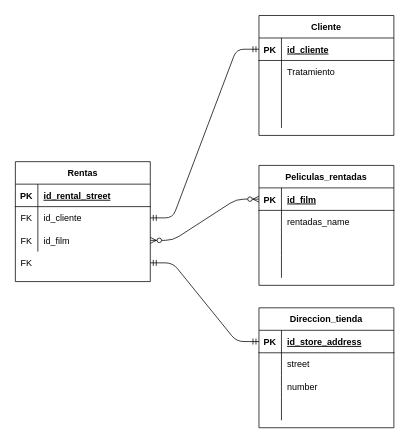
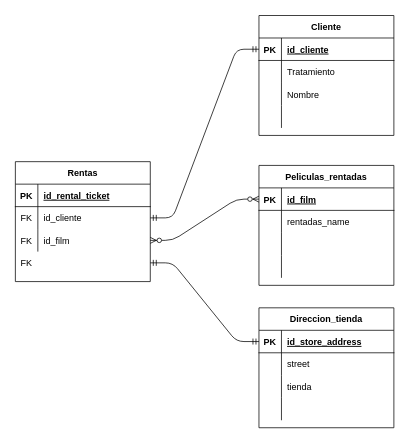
  <mxCell id="0" />
  <mxCell id="1" parent="0" />
  <mxCell id="2" value="Peliculas_rentadas" style="shape=table;startSize=30;container=1;collapsible=1;childLayout=tableLayout;fixedRows=1;rowLines=0;fontStyle=1;align=center;resizeLast=1;" vertex="1" parent="1"><mxGeometry x="345" y="220" width="180" height="160" as="geometry" /></mxCell>
  <mxCell id="3" value="" style="shape=partialRectangle;collapsible=0;dropTarget=0;pointerEvents=0;fillColor=none;top=0;left=0;bottom=1;right=0;points=[[0,0.5],[1,0.5]];portConstraint=eastwest;" vertex="1" parent="2"><mxGeometry y="30" width="180" height="30" as="geometry" /></mxCell>
  <mxCell id="4" value="PK" style="shape=partialRectangle;connectable=0;fillColor=none;top=0;left=0;bottom=0;right=0;fontStyle=1;overflow=hidden;" vertex="1" parent="3"><mxGeometry width="30" height="30" as="geometry" /></mxCell>
  <mxCell id="5" value="id_film" style="shape=partialRectangle;connectable=0;fillColor=none;top=0;left=0;bottom=0;right=0;align=left;spacingLeft=6;fontStyle=5;overflow=hidden;" vertex="1" parent="3"><mxGeometry x="30" width="150" height="30" as="geometry" /></mxCell>
  <mxCell id="6" value="" style="shape=partialRectangle;collapsible=0;dropTarget=0;pointerEvents=0;fillColor=none;top=0;left=0;bottom=0;right=0;points=[[0,0.5],[1,0.5]];portConstraint=eastwest;" vertex="1" parent="2"><mxGeometry y="60" width="180" height="30" as="geometry" /></mxCell>
  <mxCell id="7" value="" style="shape=partialRectangle;connectable=0;fillColor=none;top=0;left=0;bottom=0;right=0;editable=1;overflow=hidden;" vertex="1" parent="6"><mxGeometry width="30" height="30" as="geometry" /></mxCell>
  <mxCell id="8" value="rentadas_name" style="shape=partialRectangle;connectable=0;fillColor=none;top=0;left=0;bottom=0;right=0;align=left;spacingLeft=6;overflow=hidden;" vertex="1" parent="6"><mxGeometry x="30" width="150" height="30" as="geometry" /></mxCell>
  <mxCell id="9" value="" style="shape=partialRectangle;collapsible=0;dropTarget=0;pointerEvents=0;fillColor=none;top=0;left=0;bottom=0;right=0;points=[[0,0.5],[1,0.5]];portConstraint=eastwest;" vertex="1" parent="2"><mxGeometry y="90" width="180" height="30" as="geometry" /></mxCell>
  <mxCell id="10" value="" style="shape=partialRectangle;connectable=0;fillColor=none;top=0;left=0;bottom=0;right=0;editable=1;overflow=hidden;" vertex="1" parent="9"><mxGeometry width="30" height="30" as="geometry" /></mxCell>
  <mxCell id="11" value="" style="shape=partialRectangle;connectable=0;fillColor=none;top=0;left=0;bottom=0;right=0;align=left;spacingLeft=6;overflow=hidden;" vertex="1" parent="9"><mxGeometry x="30" width="150" height="30" as="geometry" /></mxCell>
  <mxCell id="12" value="" style="shape=partialRectangle;collapsible=0;dropTarget=0;pointerEvents=0;fillColor=none;top=0;left=0;bottom=0;right=0;points=[[0,0.5],[1,0.5]];portConstraint=eastwest;" vertex="1" parent="2"><mxGeometry y="120" width="180" height="30" as="geometry" /></mxCell>
  <mxCell id="13" value="" style="shape=partialRectangle;connectable=0;fillColor=none;top=0;left=0;bottom=0;right=0;editable=1;overflow=hidden;" vertex="1" parent="12"><mxGeometry width="30" height="30" as="geometry" /></mxCell>
  <mxCell id="14" value="" style="shape=partialRectangle;connectable=0;fillColor=none;top=0;left=0;bottom=0;right=0;align=left;spacingLeft=6;overflow=hidden;" vertex="1" parent="12"><mxGeometry x="30" width="150" height="30" as="geometry" /></mxCell>
  <mxCell id="15" value="Direccion_tienda" style="shape=table;startSize=30;container=1;collapsible=1;childLayout=tableLayout;fixedRows=1;rowLines=0;fontStyle=1;align=center;resizeLast=1;" vertex="1" parent="1"><mxGeometry x="345" y="410" width="180" height="160" as="geometry" /></mxCell>
  <mxCell id="16" value="" style="shape=partialRectangle;collapsible=0;dropTarget=0;pointerEvents=0;fillColor=none;top=0;left=0;bottom=1;right=0;points=[[0,0.5],[1,0.5]];portConstraint=eastwest;" vertex="1" parent="15"><mxGeometry y="30" width="180" height="30" as="geometry" /></mxCell>
  <mxCell id="17" value="PK" style="shape=partialRectangle;connectable=0;fillColor=none;top=0;left=0;bottom=0;right=0;fontStyle=1;overflow=hidden;" vertex="1" parent="16"><mxGeometry width="30" height="30" as="geometry" /></mxCell>
  <mxCell id="18" value="id_store_address" style="shape=partialRectangle;connectable=0;fillColor=none;top=0;left=0;bottom=0;right=0;align=left;spacingLeft=6;fontStyle=5;overflow=hidden;" vertex="1" parent="16"><mxGeometry x="30" width="150" height="30" as="geometry" /></mxCell>
  <mxCell id="19" value="" style="shape=partialRectangle;collapsible=0;dropTarget=0;pointerEvents=0;fillColor=none;top=0;left=0;bottom=0;right=0;points=[[0,0.5],[1,0.5]];portConstraint=eastwest;" vertex="1" parent="15"><mxGeometry y="60" width="180" height="30" as="geometry" /></mxCell>
  <mxCell id="20" value="" style="shape=partialRectangle;connectable=0;fillColor=none;top=0;left=0;bottom=0;right=0;editable=1;overflow=hidden;" vertex="1" parent="19"><mxGeometry width="30" height="30" as="geometry" /></mxCell>
  <mxCell id="21" value="street" style="shape=partialRectangle;connectable=0;fillColor=none;top=0;left=0;bottom=0;right=0;align=left;spacingLeft=6;overflow=hidden;" vertex="1" parent="19"><mxGeometry x="30" width="150" height="30" as="geometry" /></mxCell>
  <mxCell id="22" value="" style="shape=partialRectangle;collapsible=0;dropTarget=0;pointerEvents=0;fillColor=none;top=0;left=0;bottom=0;right=0;points=[[0,0.5],[1,0.5]];portConstraint=eastwest;" vertex="1" parent="15"><mxGeometry y="90" width="180" height="30" as="geometry" /></mxCell>
  <mxCell id="23" value="" style="shape=partialRectangle;connectable=0;fillColor=none;top=0;left=0;bottom=0;right=0;editable=1;overflow=hidden;" vertex="1" parent="22"><mxGeometry width="30" height="30" as="geometry" /></mxCell>
- <mxCell id="24" value="number" style="shape=partialRectangle;connectable=0;fillColor=none;top=0;left=0;bottom=0;right=0;align=left;spacingLeft=6;overflow=hidden;" vertex="1" parent="22"><mxGeometry x="30" width="150" height="30" as="geometry" /></mxCell>
+ <mxCell id="24" value="tienda" style="shape=partialRectangle;connectable=0;fillColor=none;top=0;left=0;bottom=0;right=0;align=left;spacingLeft=6;overflow=hidden;" vertex="1" parent="22"><mxGeometry x="30" width="150" height="30" as="geometry" /></mxCell>
  <mxCell id="25" value="" style="shape=partialRectangle;collapsible=0;dropTarget=0;pointerEvents=0;fillColor=none;top=0;left=0;bottom=0;right=0;points=[[0,0.5],[1,0.5]];portConstraint=eastwest;" vertex="1" parent="15"><mxGeometry y="120" width="180" height="30" as="geometry" /></mxCell>
  <mxCell id="26" value="" style="shape=partialRectangle;connectable=0;fillColor=none;top=0;left=0;bottom=0;right=0;editable=1;overflow=hidden;" vertex="1" parent="25"><mxGeometry width="30" height="30" as="geometry" /></mxCell>
  <mxCell id="27" value="" style="shape=partialRectangle;connectable=0;fillColor=none;top=0;left=0;bottom=0;right=0;align=left;spacingLeft=6;overflow=hidden;" vertex="1" parent="25"><mxGeometry x="30" width="150" height="30" as="geometry" /></mxCell>
  <mxCell id="28" value="Cliente" style="shape=table;startSize=30;container=1;collapsible=1;childLayout=tableLayout;fixedRows=1;rowLines=0;fontStyle=1;align=center;resizeLast=1;" vertex="1" parent="1"><mxGeometry x="345" y="20" width="180" height="160" as="geometry" /></mxCell>
  <mxCell id="29" value="" style="shape=partialRectangle;collapsible=0;dropTarget=0;pointerEvents=0;fillColor=none;top=0;left=0;bottom=1;right=0;points=[[0,0.5],[1,0.5]];portConstraint=eastwest;" vertex="1" parent="28"><mxGeometry y="30" width="180" height="30" as="geometry" /></mxCell>
  <mxCell id="30" value="PK" style="shape=partialRectangle;connectable=0;fillColor=none;top=0;left=0;bottom=0;right=0;fontStyle=1;overflow=hidden;" vertex="1" parent="29"><mxGeometry width="30" height="30" as="geometry" /></mxCell>
  <mxCell id="31" value="id_cliente" style="shape=partialRectangle;connectable=0;fillColor=none;top=0;left=0;bottom=0;right=0;align=left;spacingLeft=6;fontStyle=5;overflow=hidden;" vertex="1" parent="29"><mxGeometry x="30" width="150" height="30" as="geometry" /></mxCell>
  <mxCell id="32" value="" style="shape=partialRectangle;collapsible=0;dropTarget=0;pointerEvents=0;fillColor=none;top=0;left=0;bottom=0;right=0;points=[[0,0.5],[1,0.5]];portConstraint=eastwest;" vertex="1" parent="28"><mxGeometry y="60" width="180" height="30" as="geometry" /></mxCell>
  <mxCell id="33" value="" style="shape=partialRectangle;connectable=0;fillColor=none;top=0;left=0;bottom=0;right=0;editable=1;overflow=hidden;" vertex="1" parent="32"><mxGeometry width="30" height="30" as="geometry" /></mxCell>
  <mxCell id="34" value="Tratamiento" style="shape=partialRectangle;connectable=0;fillColor=none;top=0;left=0;bottom=0;right=0;align=left;spacingLeft=6;overflow=hidden;" vertex="1" parent="32"><mxGeometry x="30" width="150" height="30" as="geometry" /></mxCell>
  <mxCell id="35" value="" style="shape=partialRectangle;collapsible=0;dropTarget=0;pointerEvents=0;fillColor=none;top=0;left=0;bottom=0;right=0;points=[[0,0.5],[1,0.5]];portConstraint=eastwest;" vertex="1" parent="28"><mxGeometry y="90" width="180" height="30" as="geometry" /></mxCell>
  <mxCell id="36" value="" style="shape=partialRectangle;connectable=0;fillColor=none;top=0;left=0;bottom=0;right=0;editable=1;overflow=hidden;" vertex="1" parent="35"><mxGeometry width="30" height="30" as="geometry" /></mxCell>
+ <mxCell id="37" value="Nombre" style="shape=partialRectangle;connectable=0;fillColor=none;top=0;left=0;bottom=0;right=0;align=left;spacingLeft=6;overflow=hidden;" vertex="1" parent="35"><mxGeometry x="30" width="150" height="30" as="geometry" /></mxCell>
  <mxCell id="38" value="" style="shape=partialRectangle;collapsible=0;dropTarget=0;pointerEvents=0;fillColor=none;top=0;left=0;bottom=0;right=0;points=[[0,0.5],[1,0.5]];portConstraint=eastwest;" vertex="1" parent="28"><mxGeometry y="120" width="180" height="30" as="geometry" /></mxCell>
  <mxCell id="39" value="" style="shape=partialRectangle;connectable=0;fillColor=none;top=0;left=0;bottom=0;right=0;editable=1;overflow=hidden;" vertex="1" parent="38"><mxGeometry width="30" height="30" as="geometry" /></mxCell>
  <mxCell id="40" value="" style="shape=partialRectangle;connectable=0;fillColor=none;top=0;left=0;bottom=0;right=0;align=left;spacingLeft=6;overflow=hidden;" vertex="1" parent="38"><mxGeometry x="30" width="150" height="30" as="geometry" /></mxCell>
  <mxCell id="41" value="Rentas" style="shape=table;startSize=30;container=1;collapsible=1;childLayout=tableLayout;fixedRows=1;rowLines=0;fontStyle=1;align=center;resizeLast=1;" vertex="1" parent="1"><mxGeometry x="20" y="215" width="180" height="160" as="geometry" /></mxCell>
  <mxCell id="42" value="" style="shape=partialRectangle;collapsible=0;dropTarget=0;pointerEvents=0;fillColor=none;top=0;left=0;bottom=1;right=0;points=[[0,0.5],[1,0.5]];portConstraint=eastwest;" vertex="1" parent="41"><mxGeometry y="30" width="180" height="30" as="geometry" /></mxCell>
  <mxCell id="43" value="PK" style="shape=partialRectangle;connectable=0;fillColor=none;top=0;left=0;bottom=0;right=0;fontStyle=1;overflow=hidden;" vertex="1" parent="42"><mxGeometry width="30" height="30" as="geometry" /></mxCell>
- <mxCell id="44" value="id_rental_street" style="shape=partialRectangle;connectable=0;fillColor=none;top=0;left=0;bottom=0;right=0;align=left;spacingLeft=6;fontStyle=5;overflow=hidden;" vertex="1" parent="42"><mxGeometry x="30" width="150" height="30" as="geometry" /></mxCell>
+ <mxCell id="44" value="id_rental_ticket" style="shape=partialRectangle;connectable=0;fillColor=none;top=0;left=0;bottom=0;right=0;align=left;spacingLeft=6;fontStyle=5;overflow=hidden;" vertex="1" parent="42"><mxGeometry x="30" width="150" height="30" as="geometry" /></mxCell>
  <mxCell id="45" value="" style="shape=partialRectangle;collapsible=0;dropTarget=0;pointerEvents=0;fillColor=none;top=0;left=0;bottom=0;right=0;points=[[0,0.5],[1,0.5]];portConstraint=eastwest;" vertex="1" parent="41"><mxGeometry y="60" width="180" height="30" as="geometry" /></mxCell>
  <mxCell id="46" value="FK" style="shape=partialRectangle;connectable=0;fillColor=none;top=0;left=0;bottom=0;right=0;editable=1;overflow=hidden;" vertex="1" parent="45"><mxGeometry width="30" height="30" as="geometry" /></mxCell>
  <mxCell id="47" value="id_cliente" style="shape=partialRectangle;connectable=0;fillColor=none;top=0;left=0;bottom=0;right=0;align=left;spacingLeft=6;overflow=hidden;" vertex="1" parent="45"><mxGeometry x="30" width="150" height="30" as="geometry" /></mxCell>
  <mxCell id="48" value="" style="shape=partialRectangle;collapsible=0;dropTarget=0;pointerEvents=0;fillColor=none;top=0;left=0;bottom=0;right=0;points=[[0,0.5],[1,0.5]];portConstraint=eastwest;" vertex="1" parent="41"><mxGeometry y="90" width="180" height="30" as="geometry" /></mxCell>
  <mxCell id="49" value="FK" style="shape=partialRectangle;connectable=0;fillColor=none;top=0;left=0;bottom=0;right=0;editable=1;overflow=hidden;" vertex="1" parent="48"><mxGeometry width="30" height="30" as="geometry" /></mxCell>
  <mxCell id="50" value="id_film" style="shape=partialRectangle;connectable=0;fillColor=none;top=0;left=0;bottom=0;right=0;align=left;spacingLeft=6;overflow=hidden;" vertex="1" parent="48"><mxGeometry x="30" width="150" height="30" as="geometry" /></mxCell>
  <mxCell id="51" value="" style="shape=partialRectangle;collapsible=0;dropTarget=0;pointerEvents=0;fillColor=none;top=0;left=0;bottom=0;right=0;points=[[0,0.5],[1,0.5]];portConstraint=eastwest;" vertex="1" parent="41"><mxGeometry y="120" width="180" height="30" as="geometry" /></mxCell>
  <mxCell id="52" value="FK" style="shape=partialRectangle;connectable=0;fillColor=none;top=0;left=0;bottom=0;right=0;editable=1;overflow=hidden;" vertex="1" parent="51"><mxGeometry width="30" height="30" as="geometry" /></mxCell>
  <mxCell id="53" value="" style="edgeStyle=entityRelationEdgeStyle;fontSize=12;html=1;endArrow=ERmandOne;startArrow=ERmandOne;entryX=0;entryY=0.5;entryDx=0;entryDy=0;exitX=1;exitY=0.5;exitDx=0;exitDy=0;" edge="1" parent="1" source="45" target="29"><mxGeometry width="100" height="100" relative="1" as="geometry"><mxPoint x="235" y="375" as="sourcePoint" /><mxPoint x="335" y="275" as="targetPoint" /></mxGeometry></mxCell>
  <mxCell id="54" value="" style="edgeStyle=entityRelationEdgeStyle;fontSize=12;html=1;endArrow=ERzeroToMany;endFill=1;startArrow=ERzeroToMany;entryX=0;entryY=0.5;entryDx=0;entryDy=0;exitX=1;exitY=0.5;exitDx=0;exitDy=0;" edge="1" parent="1" source="48" target="3"><mxGeometry width="100" height="100" relative="1" as="geometry"><mxPoint x="235" y="375" as="sourcePoint" /><mxPoint x="335" y="275" as="targetPoint" /></mxGeometry></mxCell>
  <mxCell id="55" value="" style="edgeStyle=entityRelationEdgeStyle;fontSize=12;html=1;endArrow=ERmandOne;startArrow=ERmandOne;entryX=0;entryY=0.5;entryDx=0;entryDy=0;exitX=1;exitY=0.5;exitDx=0;exitDy=0;" edge="1" parent="1" source="51" target="16"><mxGeometry width="100" height="100" relative="1" as="geometry"><mxPoint x="235" y="375" as="sourcePoint" /><mxPoint x="335" y="275" as="targetPoint" /></mxGeometry></mxCell>
